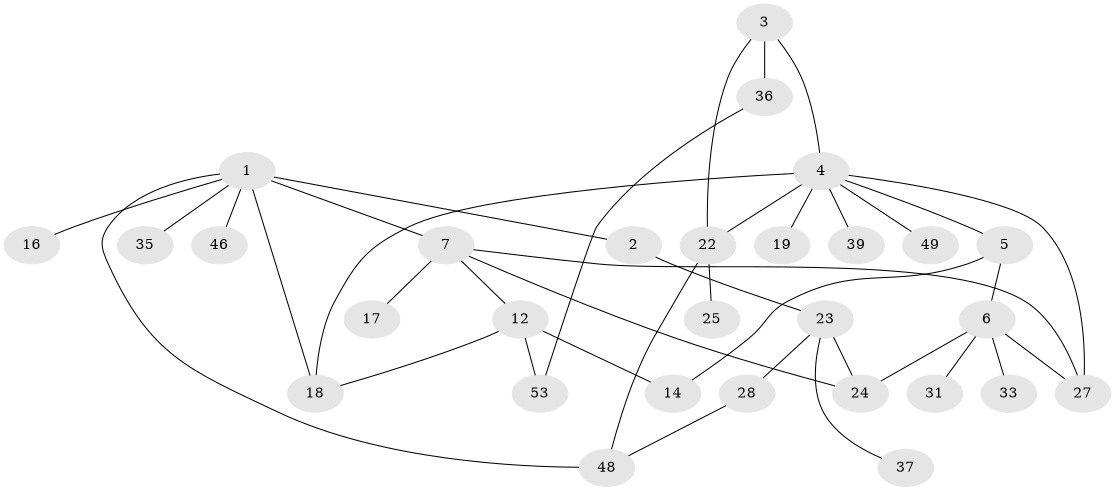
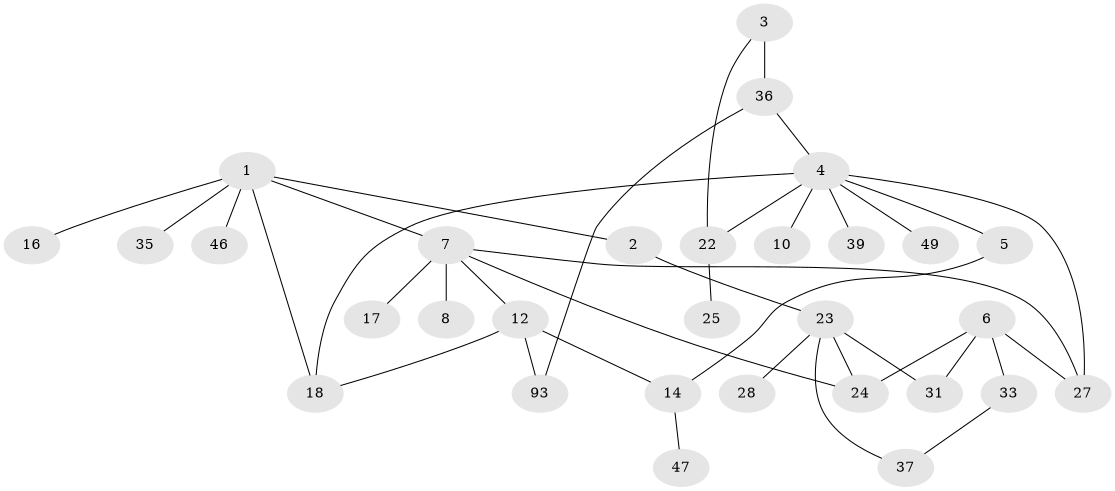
  graph {
    node [color=gray90 style=filled]
    1 [super="+9"]
    2
    7 [super="+13"]
    16
    18 [super="+20+34+19"]
    35
    46
-   48
    23 [super="+26"]
    27 [super="+41+30"]
    24 [super="+40"]
+   8 [super="+21"]
    12 [super="+29"]
    17 [super="+52"]
    3
    4
    22 [super="+44+42"]
    36
    31
    28
    37 [super="+43"]
    5
-   10 [label=19]
+   10
    39
    49
    25
    33
-   53
+   53 [label=93]
    6 [super="+11"]
    14 [super="+45+38"]
+   47 [super="+50"]
    1 -- 2
    1 -- 7 [weight=2]
    1 -- 16
    1 -- 18
    1 -- 35
    1 -- 46
-   1 -- 48
    2 -- 23
    7 -- 27
    7 -- 24
+   7 -- 8 [weight=2]
    7 -- 12
    7 -- 17
    23 -- 24
+   23 -- 31
    23 -- 28
    23 -- 37
    12 -- 18
    12 -- 53
    12 -- 14
-   3 -- 4
+   36 -- 4
    3 -- 22
    3 -- 36
    4 -- 18
    4 -- 27
    4 -- 22
    4 -- 5
    4 -- 10
    4 -- 39
    4 -- 49
-   22 -- 48
    22 -- 25
    36 -- 53
-   28 -- 48
-   5 -- 6
    5 -- 14
+   33 -- 37
    6 -- 27
    6 -- 24
    6 -- 31
    6 -- 33
+   14 -- 47
  }
